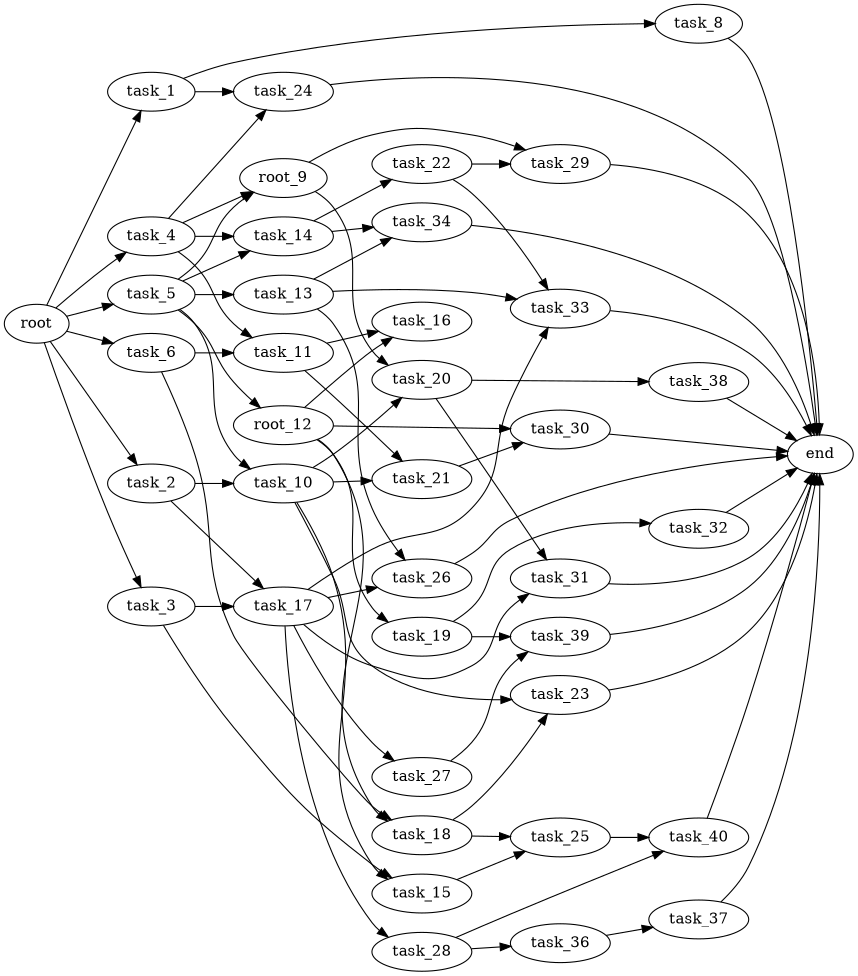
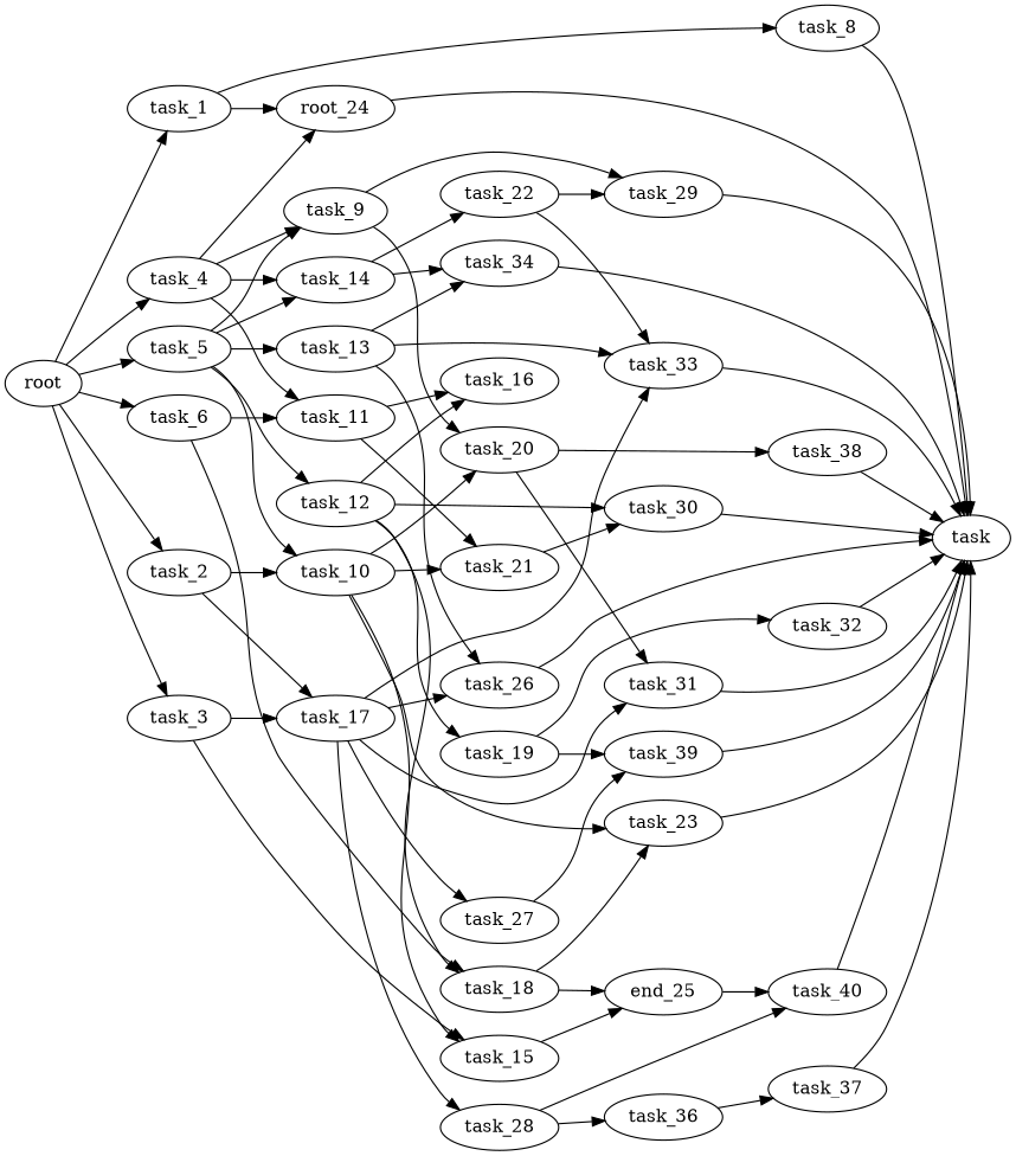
  digraph {
    rankdir=LR
    root
    task_1
    task_2
    task_3
    task_4
    task_5
    task_6
    task_8
-   task_24
+   task_24 [label=root_24]
    task_10
    task_17
    task_15
-   task_9 [label=root_9]
+   task_9
    task_11
    task_14
-   task_12 [label=root_12]
+   task_12
    task_13
    task_18
-   end
+   end [label=task]
    task_20
    task_21
    task_23
    task_26
    task_33
    task_27
    task_28
    task_31
-   task_25
+   task_25 [label=end_25]
    task_29
    task_16
    task_34
    task_22
    task_19
    task_30
    task_38
    task_32
    task_39
    task_40
    task_36
    task_37
    root -> task_1
    root -> task_2
    root -> task_3
    root -> task_4
    root -> task_5
    root -> task_6
    task_1 -> task_8
    task_1 -> task_24
    task_2 -> task_10
    task_2 -> task_17
    task_3 -> task_17
    task_3 -> task_15
    task_4 -> task_24
    task_4 -> task_9
    task_4 -> task_11
    task_4 -> task_14
    task_5 -> task_10
    task_5 -> task_9
    task_5 -> task_14
    task_5 -> task_12
    task_5 -> task_13
    task_6 -> task_11
    task_6 -> task_18
    task_8 -> end
    task_24 -> end
    task_10 -> task_15
    task_10 -> task_20
    task_10 -> task_21
    task_10 -> task_23
    task_17 -> task_26
    task_17 -> task_33
    task_17 -> task_27
    task_17 -> task_28
    task_17 -> task_31
    task_15 -> task_25
    task_9 -> task_20
    task_9 -> task_29
    task_11 -> task_21
    task_11 -> task_16
    task_14 -> task_34
    task_14 -> task_22
    task_12 -> task_18
    task_12 -> task_16
    task_12 -> task_19
    task_12 -> task_30
    task_13 -> task_26
    task_13 -> task_33
    task_13 -> task_34
    task_18 -> task_23
    task_18 -> task_25
    task_20 -> task_31
    task_20 -> task_38
    task_21 -> task_30
    task_23 -> end
    task_26 -> end
    task_33 -> end
    task_27 -> task_39
    task_28 -> task_40
    task_28 -> task_36
    task_31 -> end
    task_25 -> task_40
    task_29 -> end
    task_34 -> end
    task_22 -> task_33
    task_22 -> task_29
    task_19 -> task_32
    task_19 -> task_39
    task_30 -> end
    task_38 -> end
    task_32 -> end
    task_39 -> end
    task_40 -> end
    task_36 -> task_37
    task_37 -> end
  }
